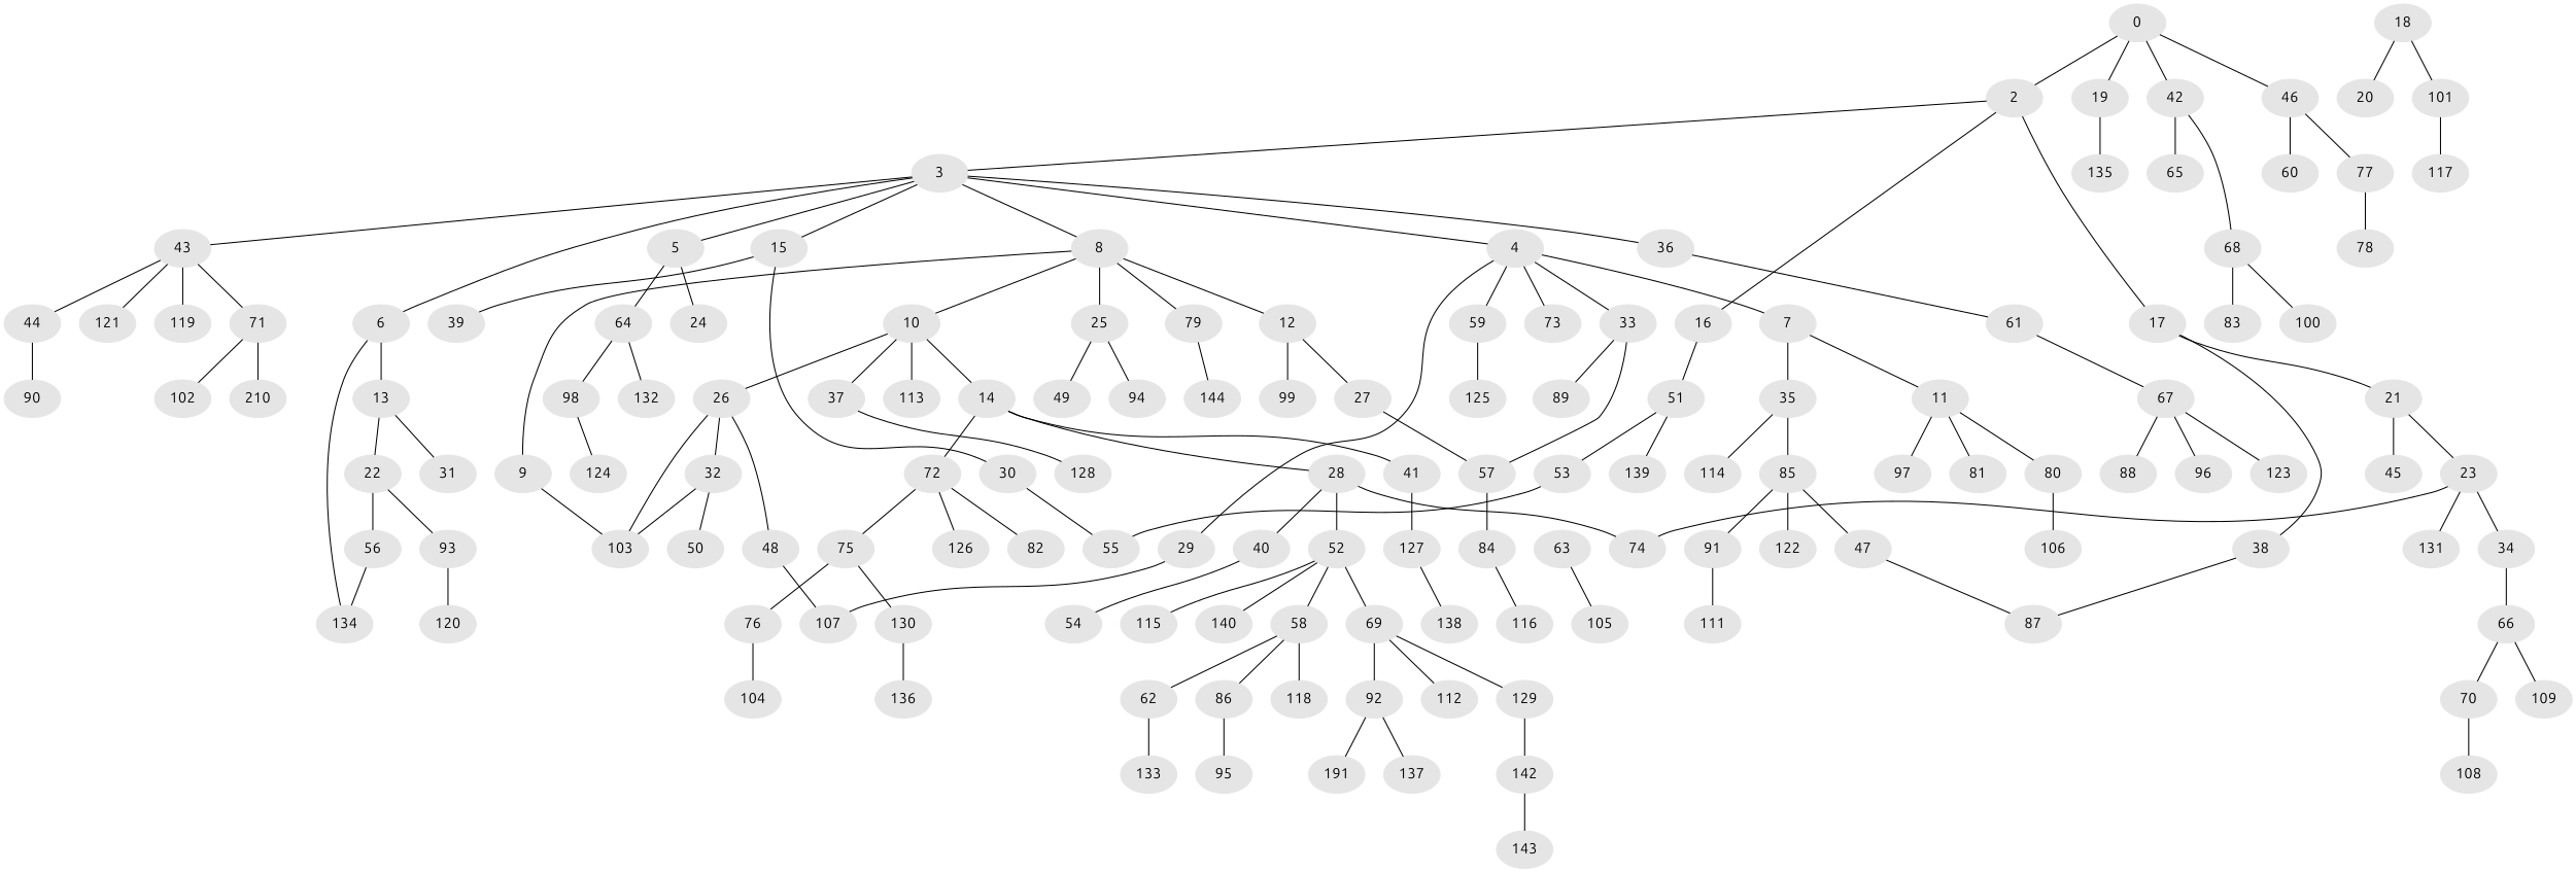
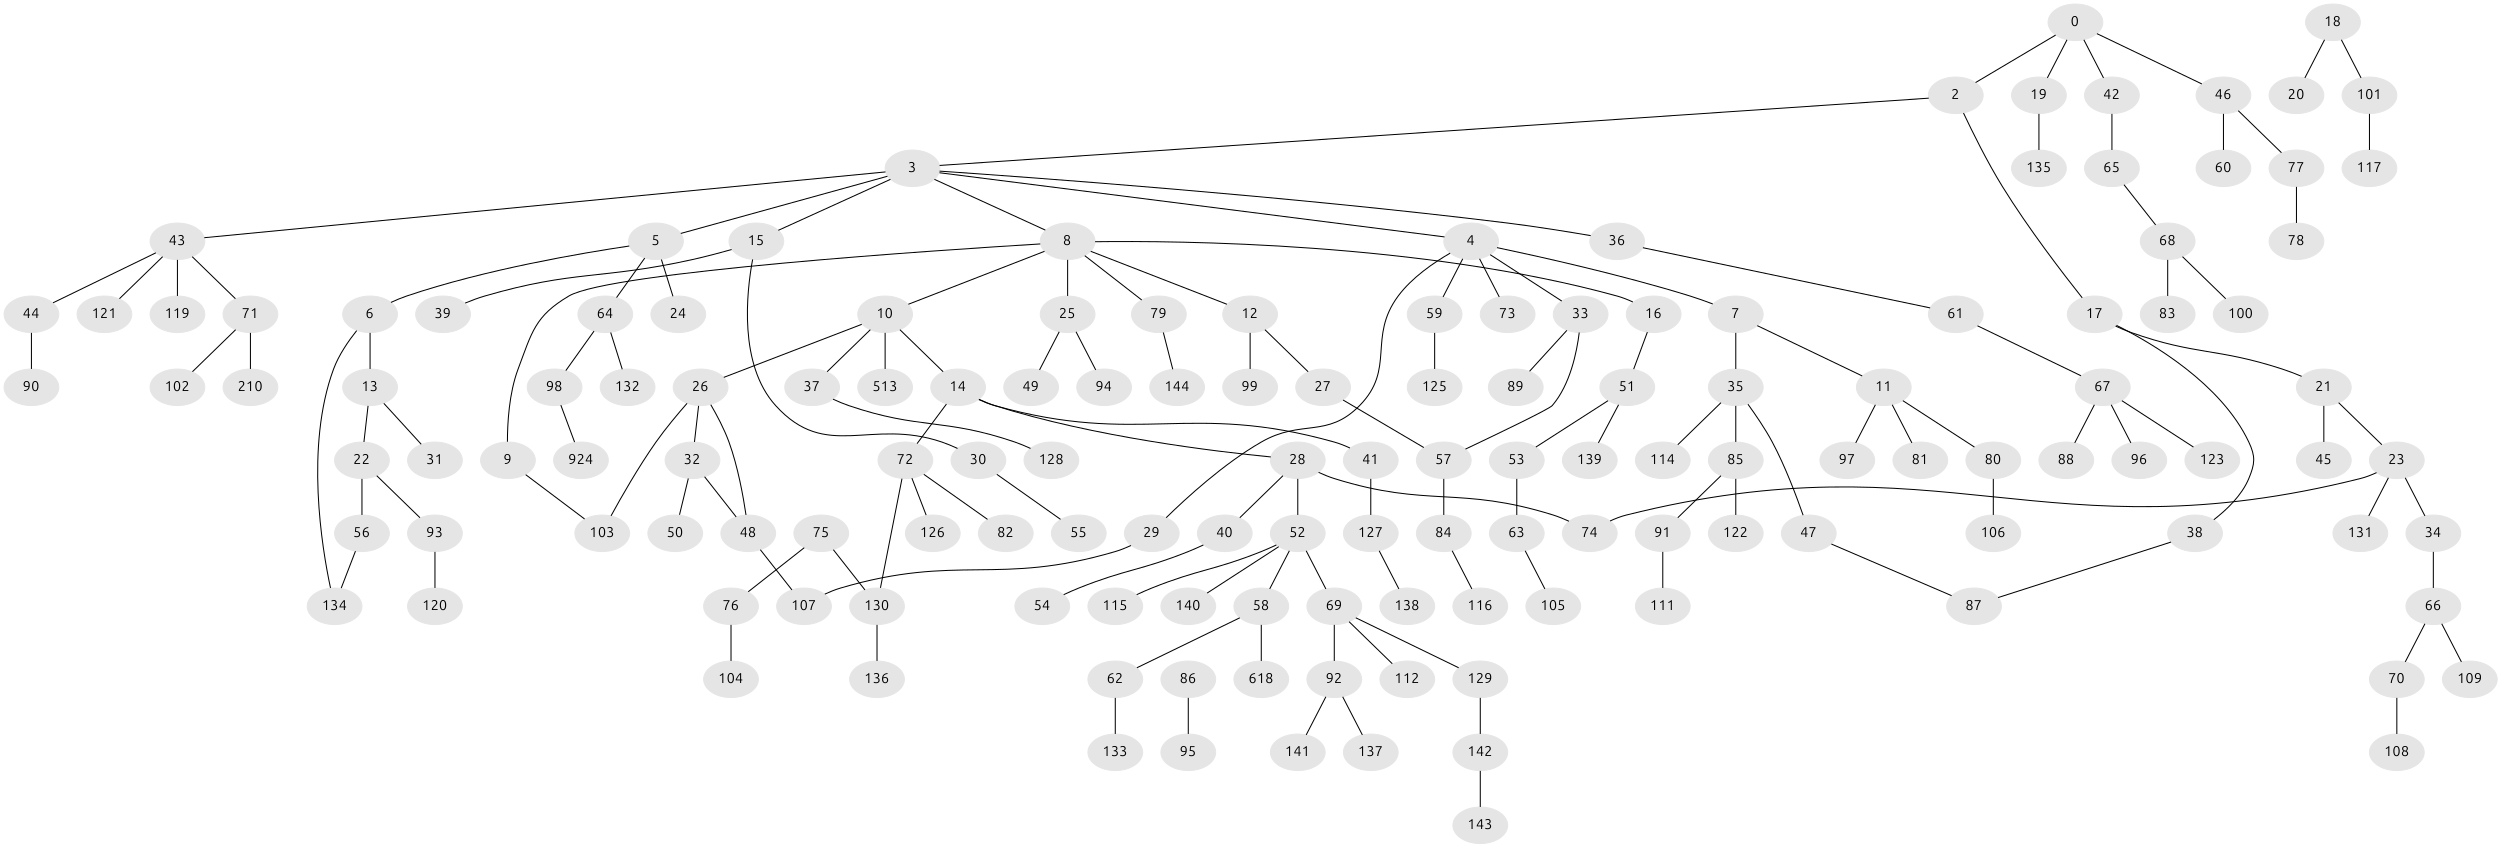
  graph {
    fontname=Ubuntu
    node [color=gray90 fontname=Ubuntu style=filled]
    edge [fontname=Ubuntu]
    n1 [label=0]
    2
    19
    42
    46
    3
    16
    17
    135
    65
    68
    60
    77
    4
    5
    6
    8
    15
    36
    43
    51
    21
    38
    7
    29
    33
    59
    73
    24
    64
    13
    134
    9
    10
    12
    25
    79
    30
    39
    61
    44
    71
    119
    121
    11
    35
    107
    57
    89
    125
    98
    132
    22
    31
    80
    81
    97
    47
    85
    114
    103
    14
    26
    37
-   113
+   113 [label=513]
    27
    99
    49
    94
    144
    18
    20
    101
    28
    41
    72
    32
    48
    128
    106
    56
    93
    74
    40
    52
    127
    75
    82
    126
    55
    53
    139
    23
    45
    87
    117
    34
    131
    120
    66
    50
    84
    54
    58
    69
    115
    140
    70
    109
    122
    91
    67
    138
    83
    100
    90
    102
    n118 [label=210]
    78
    63
    62
    86
-   118
+   118 [label=618]
    92
    112
    129
    105
    116
    133
    95
    88
    96
    123
-   124
+   124 [label=924]
    108
    137
-   141 [label=191]
+   141
    142
    76
    130
    104
    136
    111
    143
    n1 -- 2
    n1 -- 19
    n1 -- 42
    n1 -- 46
    2 -- 3
-   2 -- 16
+   8 -- 16
    2 -- 17
    19 -- 135
    42 -- 65
-   42 -- 68
+   65 -- 68
    46 -- 60
    46 -- 77
    3 -- 4
    3 -- 5
-   3 -- 6
+   5 -- 6
    3 -- 8
    3 -- 15
    3 -- 36
    3 -- 43
    16 -- 51
    17 -- 21
    17 -- 38
    68 -- 83
    68 -- 100
    77 -- 78
    4 -- 7
    4 -- 29
    4 -- 33
    4 -- 59
    4 -- 73
    5 -- 24
    5 -- 64
    6 -- 13
    6 -- 134
    8 -- 9
    8 -- 10
    8 -- 12
    8 -- 25
    8 -- 79
    15 -- 30
    15 -- 39
    36 -- 61
    43 -- 44
    43 -- 71
    43 -- 119
    43 -- 121
    51 -- 53
    51 -- 139
    21 -- 23
    21 -- 45
    38 -- 87
    7 -- 11
    7 -- 35
    29 -- 107
    33 -- 57
    33 -- 89
    59 -- 125
    64 -- 98
    64 -- 132
    13 -- 22
    13 -- 31
    9 -- 103
    10 -- 14
    10 -- 26
    10 -- 37
    10 -- 113
    12 -- 27
    12 -- 99
    25 -- 49
    25 -- 94
    79 -- 144
    30 -- 55
    61 -- 67
    44 -- 90
    71 -- 102
    71 -- n118
    11 -- 80
    11 -- 81
    11 -- 97
-   85 -- 47
+   35 -- 47
    35 -- 85
    35 -- 114
    57 -- 84
    98 -- 124
    22 -- 56
    22 -- 93
    80 -- 106
    47 -- 87
    85 -- 122
    85 -- 91
    14 -- 28
    14 -- 41
    14 -- 72
    26 -- 103
    26 -- 32
    26 -- 48
    37 -- 128
    27 -- 57
    18 -- 20
    18 -- 101
    101 -- 117
    28 -- 74
    28 -- 40
    28 -- 52
    41 -- 127
-   72 -- 75
+   72 -- 130
    72 -- 82
    72 -- 126
-   32 -- 103
+   32 -- 48
    32 -- 50
    48 -- 107
    56 -- 134
    93 -- 120
    40 -- 54
    52 -- 58
    52 -- 69
    52 -- 115
    52 -- 140
    127 -- 138
    75 -- 76
    75 -- 130
-   53 -- 55
+   53 -- 63
    23 -- 74
    23 -- 34
    23 -- 131
    34 -- 66
    66 -- 70
    66 -- 109
    84 -- 116
    58 -- 62
-   58 -- 86
    58 -- 118
    69 -- 92
    69 -- 112
    69 -- 129
    70 -- 108
    91 -- 111
    67 -- 88
    67 -- 96
    67 -- 123
    63 -- 105
    62 -- 133
    86 -- 95
    92 -- 137
    92 -- 141
    129 -- 142
    142 -- 143
    76 -- 104
    130 -- 136
  }
